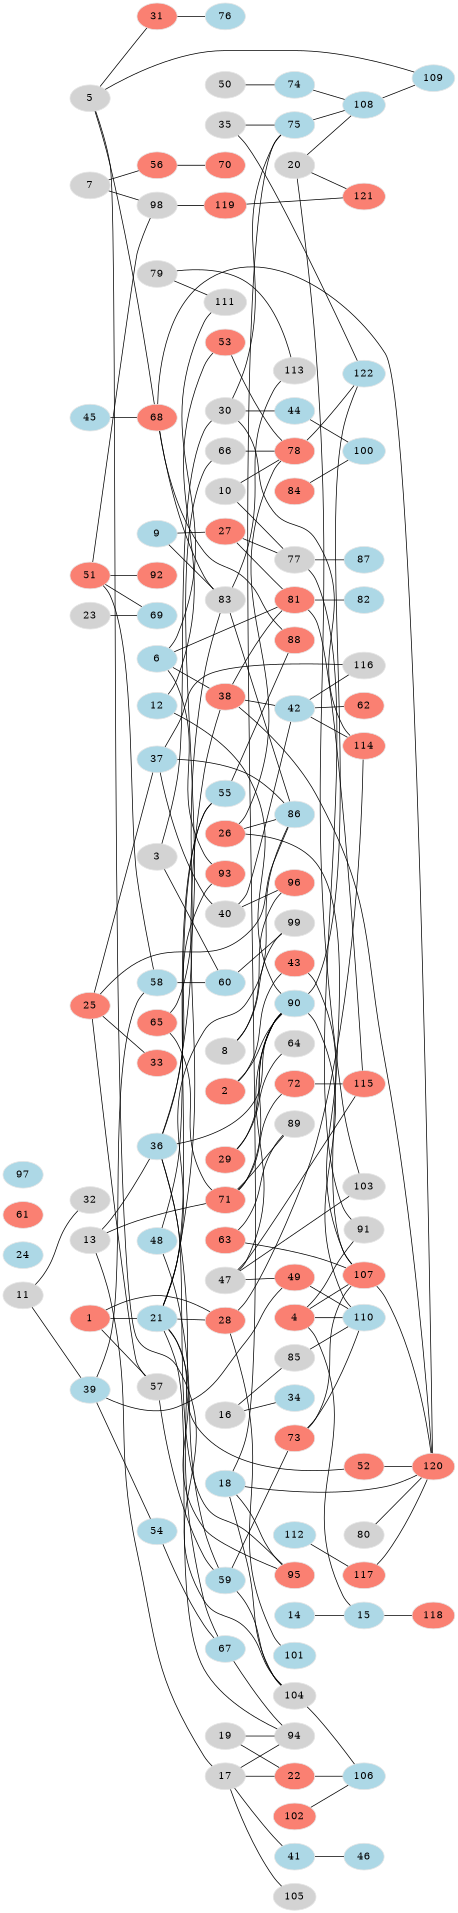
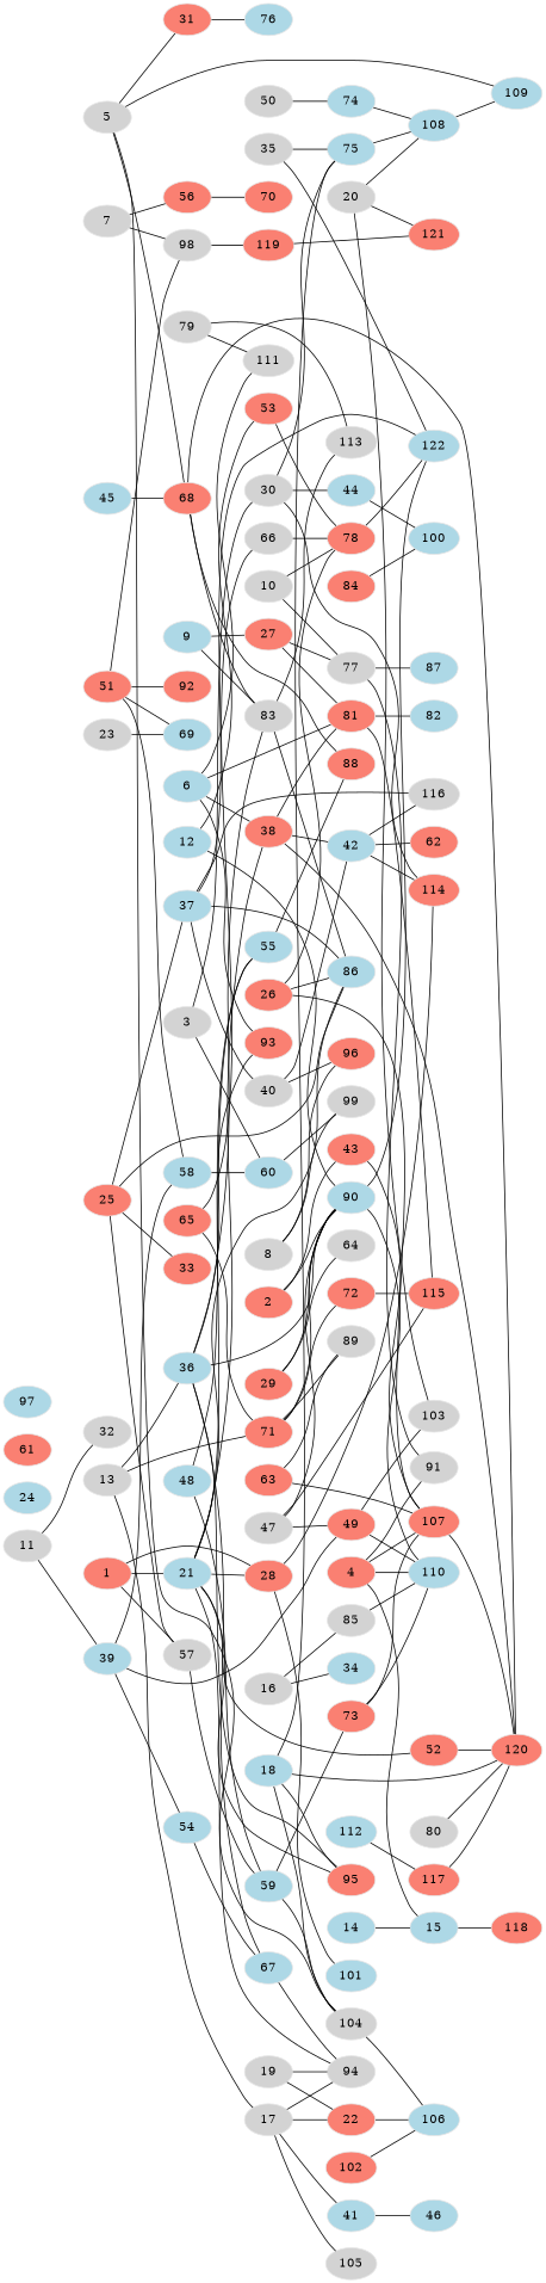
  graph {
    rankdir=LR
    node [color=gray90 fillcolor=salmon style=filled]
    21 [fillcolor=lightblue]
    1
    57 [fillcolor=lightgrey]
    28
    86 [fillcolor=lightblue]
    38
    94 [fillcolor=lightgrey]
    95
    52
    55 [fillcolor=lightblue]
    59 [fillcolor=lightblue]
    2
    43
    90 [fillcolor=lightblue]
    107
    110 [fillcolor=lightblue]
    122 [fillcolor=lightblue]
    3 [fillcolor=lightgrey]
    30 [fillcolor=lightgrey]
    60 [fillcolor=lightblue]
    75 [fillcolor=lightblue]
    114
    44 [fillcolor=lightblue]
    99 [fillcolor=lightgrey]
    15 [fillcolor=lightblue]
    4
    91 [fillcolor=lightgrey]
    118
    120
    5 [fillcolor=lightgrey]
    31
    68
    104 [fillcolor=lightgrey]
    109 [fillcolor=lightblue]
    76 [fillcolor=lightblue]
    83 [fillcolor=lightgrey]
    88
    106 [fillcolor=lightblue]
    6 [fillcolor=lightblue]
    81
    93
    111 [fillcolor=lightgrey]
    42 [fillcolor=lightblue]
    115
    82 [fillcolor=lightblue]
    7 [fillcolor=lightgrey]
    56
    98 [fillcolor=lightgrey]
    70
    119
    8 [fillcolor=lightgrey]
    96
    9 [fillcolor=lightblue]
    27
    77 [fillcolor=lightgrey]
    113 [fillcolor=lightgrey]
    10 [fillcolor=lightgrey]
    78
    87 [fillcolor=lightblue]
    11 [fillcolor=lightgrey]
    32 [fillcolor=lightgrey]
    39 [fillcolor=lightblue]
    49
    54 [fillcolor=lightblue]
    58 [fillcolor=lightblue]
    12 [fillcolor=lightblue]
    53
    13 [fillcolor=lightgrey]
    17 [fillcolor=lightgrey]
    36 [fillcolor=lightblue]
    71
    22
    41 [fillcolor=lightblue]
    105 [fillcolor=lightgrey]
    67 [fillcolor=lightblue]
    89 [fillcolor=lightgrey]
    72
    14 [fillcolor=lightblue]
    16 [fillcolor=lightgrey]
    34 [fillcolor=lightblue]
    85 [fillcolor=lightgrey]
    46 [fillcolor=lightblue]
    18 [fillcolor=lightblue]
    108 [fillcolor=lightblue]
    19 [fillcolor=lightgrey]
    20 [fillcolor=lightgrey]
    103 [fillcolor=lightgrey]
    121
    101 [fillcolor=lightblue]
    23 [fillcolor=lightgrey]
    69 [fillcolor=lightblue]
    24 [fillcolor=lightblue]
    25
    33
    37 [fillcolor=lightblue]
    40 [fillcolor=lightgrey]
    116 [fillcolor=lightgrey]
    26
    29
    64 [fillcolor=lightgrey]
    100 [fillcolor=lightblue]
    35 [fillcolor=lightgrey]
    62
    45 [fillcolor=lightblue]
    47 [fillcolor=lightgrey]
    48 [fillcolor=lightblue]
    73
    50 [fillcolor=lightgrey]
    74 [fillcolor=lightblue]
    51
    92
    61
    63
    65
    66 [fillcolor=lightgrey]
    79 [fillcolor=lightgrey]
    80 [fillcolor=lightgrey]
    84
    97 [fillcolor=lightblue]
    102
    112 [fillcolor=lightblue]
    117
    21 -- 28
    21 -- 86
    21 -- 38
    21 -- 94
    21 -- 95
    21 -- 52
    21 -- 55
    1 -- 21
    1 -- 57
    1 -- 28
    57 -- 59
    28 -- 114
    28 -- 101
    38 -- 120
    38 -- 81
    38 -- 42
    52 -- 120
    55 -- 88
    59 -- 104
    59 -- 73
    2 -- 43
    2 -- 90
    43 -- 107
    90 -- 110
    90 -- 122
    107 -- 120
    3 -- 30
    3 -- 60
    30 -- 75
    30 -- 114
    30 -- 44
    60 -- 99
    75 -- 108
    44 -- 100
    15 -- 118
    4 -- 107
    4 -- 110
    4 -- 15
    4 -- 91
    5 -- 31
    5 -- 68
    5 -- 104
    5 -- 109
    31 -- 76
    68 -- 120
    68 -- 83
    68 -- 88
    104 -- 106
    83 -- 86
    83 -- 113
    6 -- 38
    6 -- 81
    6 -- 93
    6 -- 111
    81 -- 115
    81 -- 82
    42 -- 114
    42 -- 116
    42 -- 62
    7 -- 56
    7 -- 98
    56 -- 70
    98 -- 119
    119 -- 121
    8 -- 99
    8 -- 96
    9 -- 83
    9 -- 27
    27 -- 81
    27 -- 77
    77 -- 91
    77 -- 87
    10 -- 77
    10 -- 78
    78 -- 122
    11 -- 32
    11 -- 39
    39 -- 49
    39 -- 54
    39 -- 58
    49 -- 110
-   47 -- 103
+   49 -- 103
    54 -- 67
    58 -- 60
    12 -- 90
    12 -- 53
    53 -- 78
    13 -- 17
    13 -- 36
    13 -- 71
    17 -- 94
    17 -- 22
    17 -- 41
    17 -- 105
    36 -- 95
    36 -- 90
    36 -- 83
    36 -- 93
    36 -- 67
    71 -- 90
    71 -- 89
    71 -- 72
    22 -- 106
    41 -- 46
    67 -- 94
    72 -- 115
    14 -- 15
    16 -- 34
    16 -- 85
    85 -- 110
    18 -- 95
    18 -- 75
    18 -- 120
    18 -- 104
    108 -- 109
    19 -- 94
    19 -- 22
    20 -- 108
    20 -- 103
    20 -- 121
    23 -- 69
    25 -- 57
    25 -- 86
    25 -- 33
    25 -- 37
    37 -- 86
+   37 -- 122
    37 -- 40
    37 -- 116
    40 -- 42
    40 -- 96
    26 -- 86
    26 -- 107
    26 -- 78
    29 -- 90
    29 -- 64
    35 -- 122
    35 -- 75
    45 -- 68
    47 -- 90
    47 -- 115
    47 -- 49
    48 -- 55
    48 -- 59
    73 -- 107
    73 -- 110
    50 -- 74
    74 -- 108
    51 -- 98
    51 -- 58
    51 -- 69
    51 -- 92
    63 -- 107
    63 -- 89
    65 -- 71
    65 -- 66
    66 -- 78
    79 -- 111
    79 -- 113
    80 -- 120
    84 -- 100
    102 -- 106
    112 -- 117
    117 -- 120
  }
